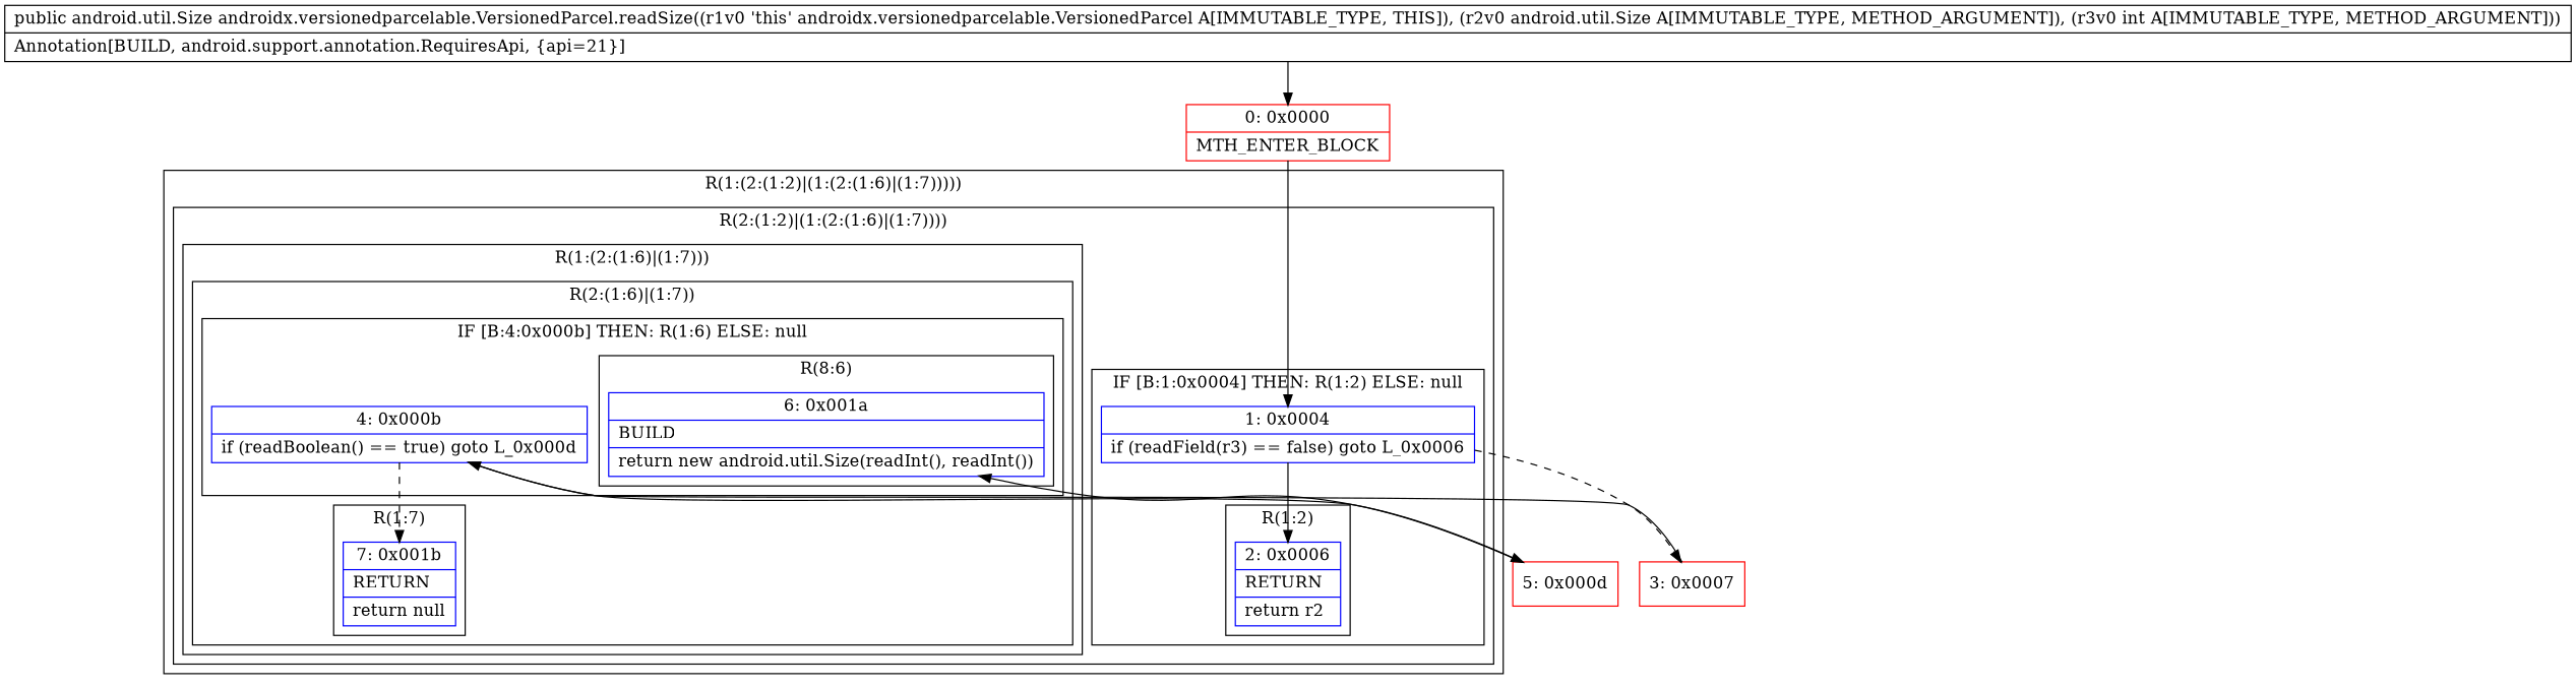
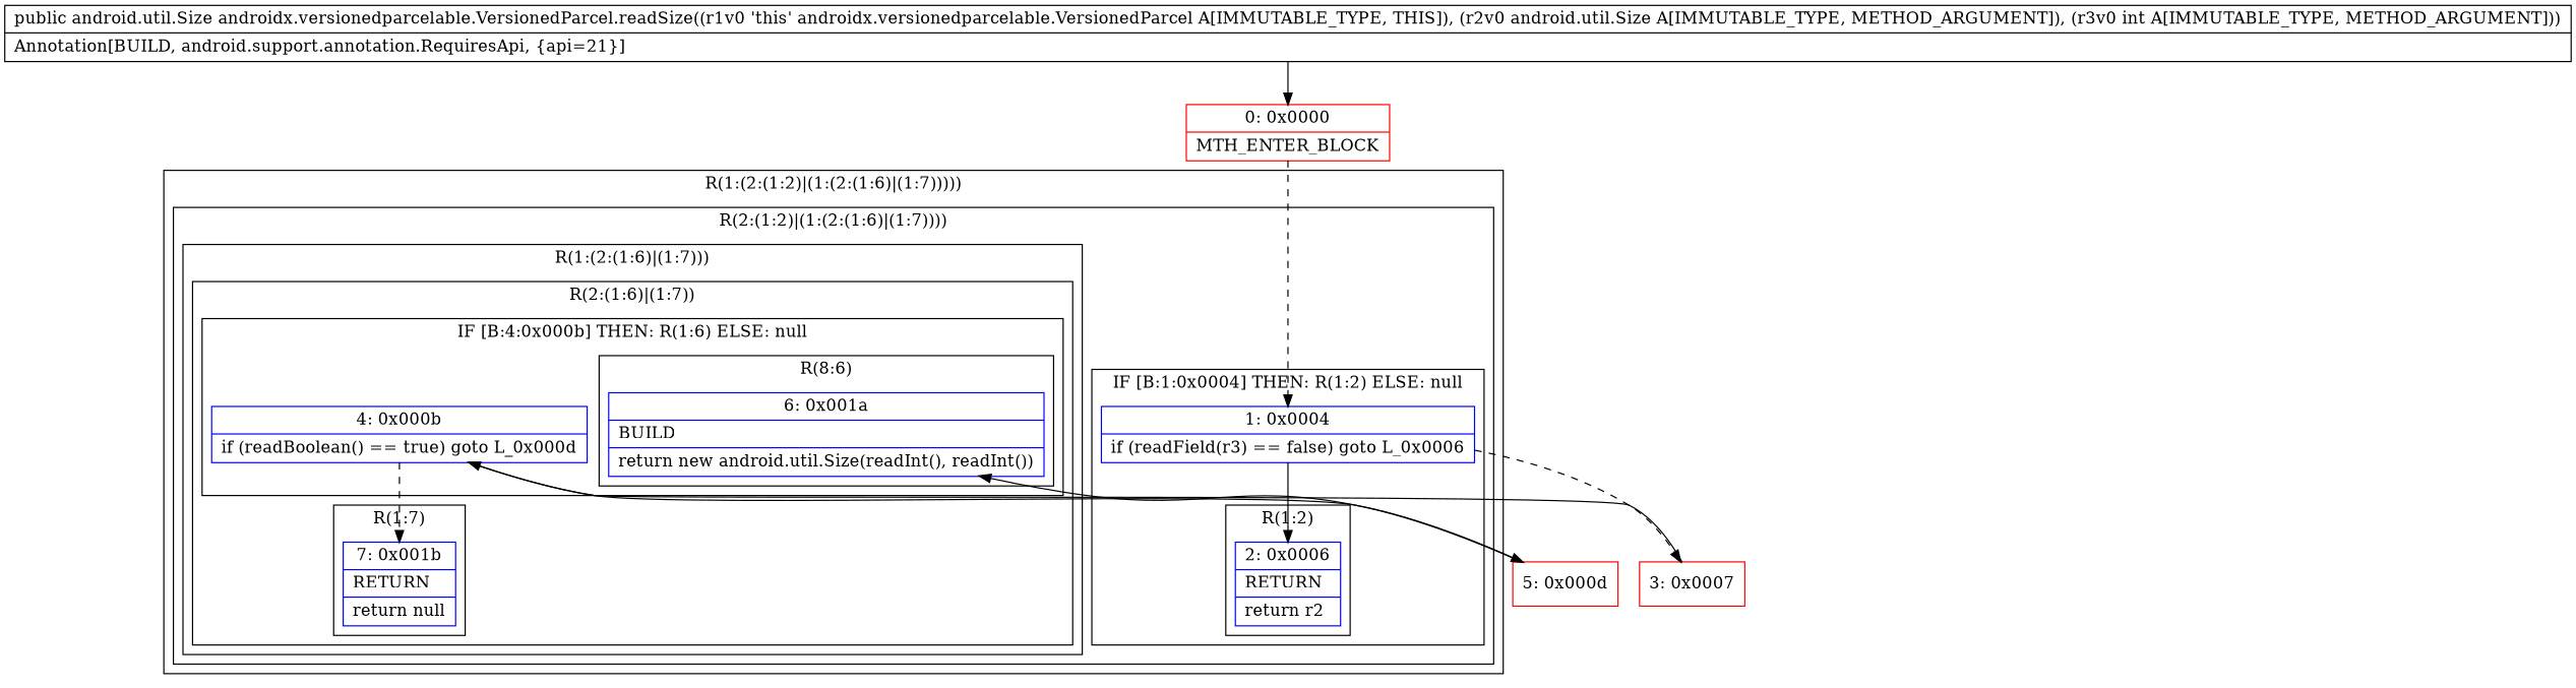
  digraph {
    node [color=blue shape=record]
    n1 [label="{2\:\ 0x0006|RETURN\l|return r2\l}"]
    n2 [label="{1\:\ 0x0004|if (readField(r3) == false) goto L_0x0006\l}"]
    n3 [label="{6\:\ 0x001a|BUILD\l|return new android.util.Size(readInt(), readInt())\l}"]
    n4 [label="{4\:\ 0x000b|if (readBoolean() == true) goto L_0x000d\l}"]
    n5 [label="{7\:\ 0x001b|RETURN\l|return null\l}"]
    n6 [color=red label="{3\:\ 0x0007}"]
    n7 [color=red label="{5\:\ 0x000d}"]
    n8 [color=red label="{0\:\ 0x0000|MTH_ENTER_BLOCK\l}"]
    n9 [label="{public android.util.Size androidx.versionedparcelable.VersionedParcel.readSize((r1v0 'this' androidx.versionedparcelable.VersionedParcel A[IMMUTABLE_TYPE, THIS]), (r2v0 android.util.Size A[IMMUTABLE_TYPE, METHOD_ARGUMENT]), (r3v0 int A[IMMUTABLE_TYPE, METHOD_ARGUMENT]))  | Annotation[BUILD, android.support.annotation.RequiresApi, \{api=21\}]\l}" color=""]
    subgraph cluster_1 {
      label="R(1:(2:(1:2)|(1:(2:(1:6)|(1:7)))))"
      subgraph cluster_2 {
        label="R(2:(1:2)|(1:(2:(1:6)|(1:7))))"
        subgraph cluster_3 {
          label="IF [B:1:0x0004] THEN: R(1:2) ELSE: null"
          n2
          subgraph cluster_4 {
            label="R(1:2)"
            n1
          }
        }
        subgraph cluster_5 {
          label="R(1:(2:(1:6)|(1:7)))"
          subgraph cluster_6 {
            label="R(2:(1:6)|(1:7))"
            subgraph cluster_7 {
              label="IF [B:4:0x000b] THEN: R(1:6) ELSE: null"
              n4
              subgraph cluster_8 {
                label="R(8:6)"
                n3
              }
            }
            subgraph cluster_9 {
              label="R(1:7)"
              n5
            }
          }
        }
      }
    }
    n2 -> n1
    n2 -> n6 [style=dashed]
    n4 -> n5 [style=dashed]
    n4 -> n7
    n6 -> n4
    n7 -> n3
-   n8 -> n2
+   n8 -> n2 [style=dashed]
    n9 -> n8
  }
